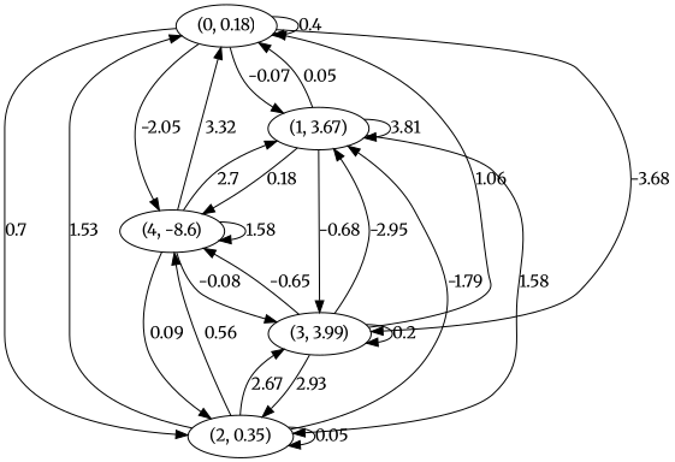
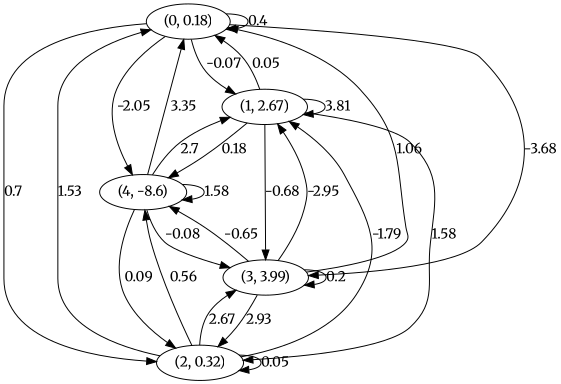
  digraph {
    fontname=Merriweather
    node [fontname=Merriweather]
    edge [fontname=Merriweather]
    n1 [label="(0, 0.18)"]
-   n2 [label="(1, 3.67)"]
-   n3 [label="(2, 0.35)"]
+   n2 [label="(1, 2.67)"]
+   n3 [label="(2, 0.32)"]
    n4 [label="(3, 3.99)"]
    n5 [label="(4, -8.6)"]
    n1 -> n1 [label=0.4]
    n1 -> n2 [label=-0.07]
    n1 -> n3 [label=0.7]
    n1 -> n4 [label=-3.68]
    n1 -> n5 [label=-2.05]
    n2 -> n1 [label=0.05]
    n2 -> n2 [label=3.81]
    n2 -> n3 [label=1.58]
    n2 -> n4 [label=-0.68]
    n2 -> n5 [label=0.18]
    n3 -> n1 [label=1.53]
    n3 -> n2 [label=-1.79]
    n3 -> n3 [label=0.05]
    n3 -> n4 [label=2.67]
    n3 -> n5 [label=0.56]
    n4 -> n1 [label=1.06]
    n4 -> n2 [label=-2.95]
    n4 -> n3 [label=2.93]
    n4 -> n4 [label=0.2]
    n4 -> n5 [label=-0.65]
-   n5 -> n1 [label=3.32]
+   n5 -> n1 [label=3.35]
    n5 -> n2 [label=2.7]
    n5 -> n3 [label=0.09]
    n5 -> n4 [label=-0.08]
    n5 -> n5 [label=1.58]
  }
